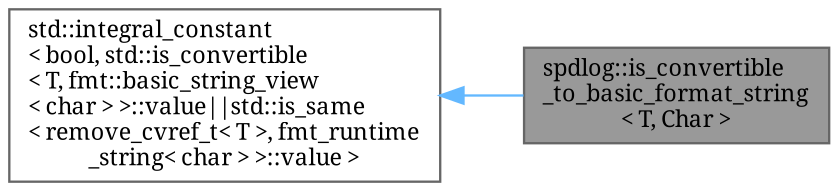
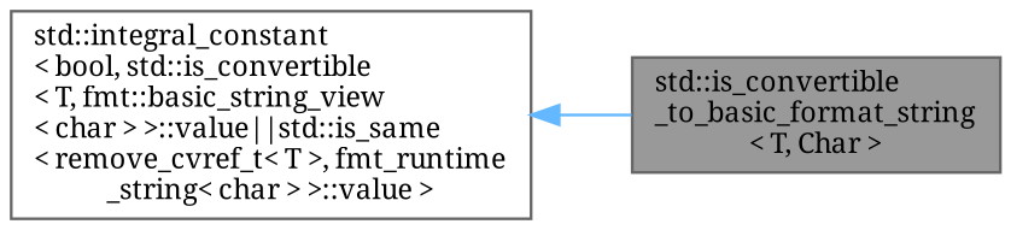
  digraph {
    rankdir=LR
    fontname="Noto Serif"
    node [color=gray40 fontname="Noto Serif" fontsize=10 shape=box style=filled]
-   n1 [fillcolor=grey60 fontcolor=black height=0.2 label="spdlog::is_convertible\l_to_basic_format_string\l\< T, Char \>" width=0.4]
+   n1 [fillcolor=grey60 fontcolor=black height=0.2 label="std::is_convertible\l_to_basic_format_string\l\< T, Char \>" width=0.4]
    n2 [fillcolor=white height=0.2 label="std::integral_constant\l\< bool, std::is_convertible\l\< T, fmt::basic_string_view\l\< char \> \>::value\|\|std::is_same\l\< remove_cvref_t\< T \>, fmt_runtime\l_string\< char \> \>::value \>" width=0.4]
    n2 -> n1 [color=steelblue1 dir=back fontname="Noto Serif" fontsize=10 labelfontname=Helvetica labelfontsize=10 style=solid]
  }
